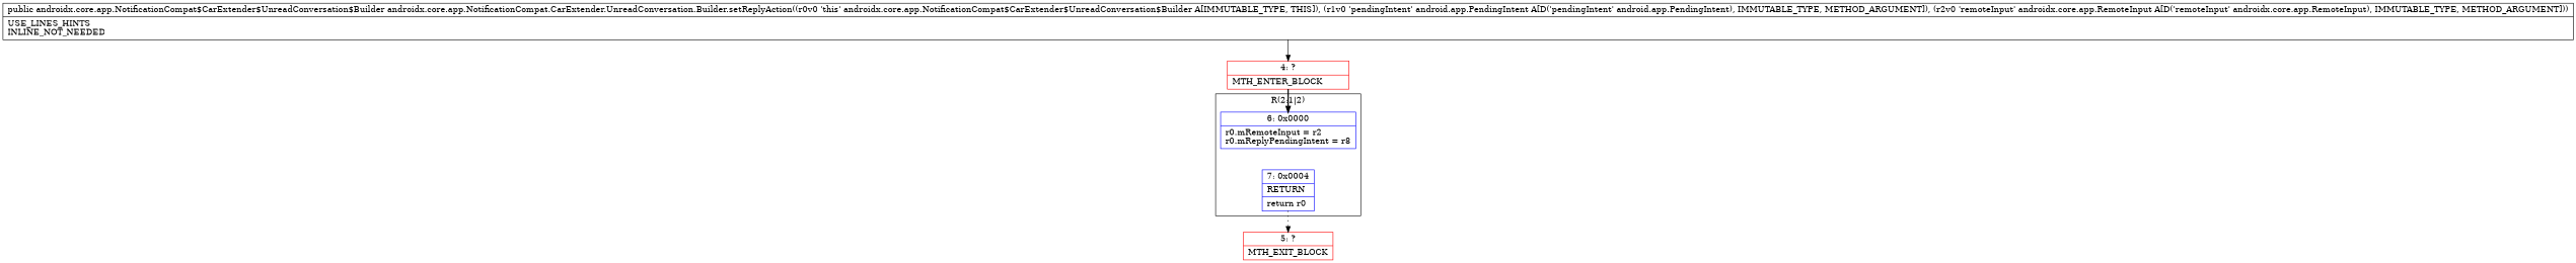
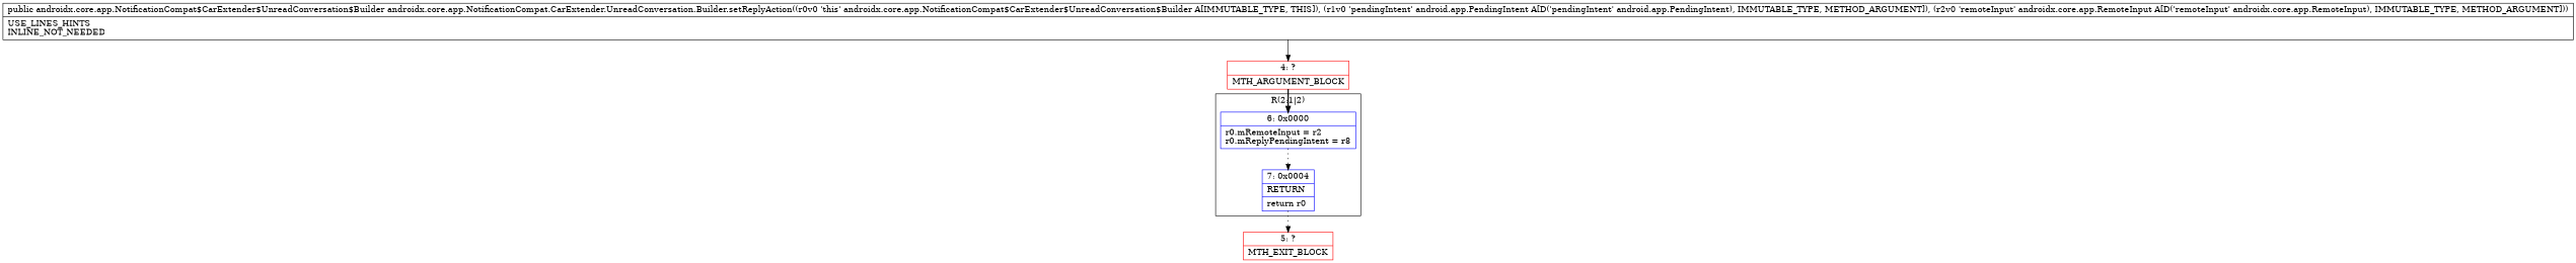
  digraph {
    node [color=blue shape=record]
    edge [style=dotted]
    n1 [label="{6\:\ 0x0000|r0.mRemoteInput = r2\lr0.mReplyPendingIntent = r8\l}"]
    n2 [label="{7\:\ 0x0004|RETURN\l|return r0\l}"]
    n3 [color=red label="{5\:\ ?|MTH_EXIT_BLOCK\l}"]
-   n4 [color=red label="{4\:\ ?|MTH_ENTER_BLOCK\l}"]
+   n4 [color=red label="{4\:\ ?|MTH_ARGUMENT_BLOCK\l}"]
    n5 [label="{public androidx.core.app.NotificationCompat$CarExtender$UnreadConversation$Builder androidx.core.app.NotificationCompat.CarExtender.UnreadConversation.Builder.setReplyAction((r0v0 'this' androidx.core.app.NotificationCompat$CarExtender$UnreadConversation$Builder A[IMMUTABLE_TYPE, THIS]), (r1v0 'pendingIntent' android.app.PendingIntent A[D('pendingIntent' android.app.PendingIntent), IMMUTABLE_TYPE, METHOD_ARGUMENT]), (r2v0 'remoteInput' androidx.core.app.RemoteInput A[D('remoteInput' androidx.core.app.RemoteInput), IMMUTABLE_TYPE, METHOD_ARGUMENT]))  | USE_LINES_HINTS\lINLINE_NOT_NEEDED\l}" color=""]
    subgraph cluster_1 {
      label="R(2:1|2)"
      n1
      n2
    }
+   n1 -> n2
    n2 -> n3
    n4 -> n1 [style=bold]
    n5 -> n4 [style=solid]
  }
